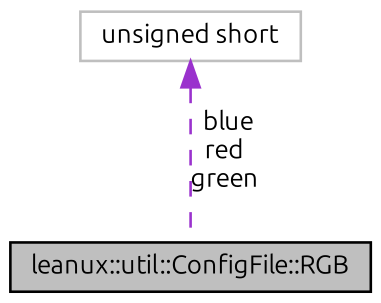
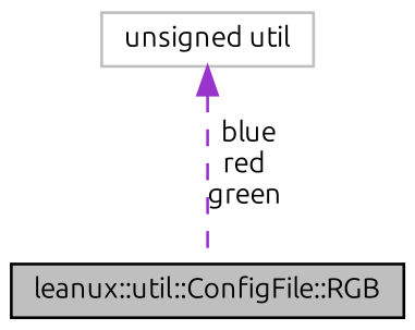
  digraph {
    fontname=Ubuntu
    node [fontname=Ubuntu fontsize=10 shape=record]
    n1 [color=black fillcolor=grey75 fontcolor=black height=0.2 label="leanux::util::ConfigFile::RGB" style=filled width=0.4]
-   n2 [color=grey75 height=0.2 label="unsigned short" width=0.4]
+   n2 [color=grey75 height=0.2 label="unsigned util" width=0.4]
    n2 -> n1 [color=darkorchid3 dir=back fontname=Ubuntu fontsize=10 label=" blue\nred\ngreen" labelfontname=Helvetica labelfontsize=10 style=dashed]
  }
